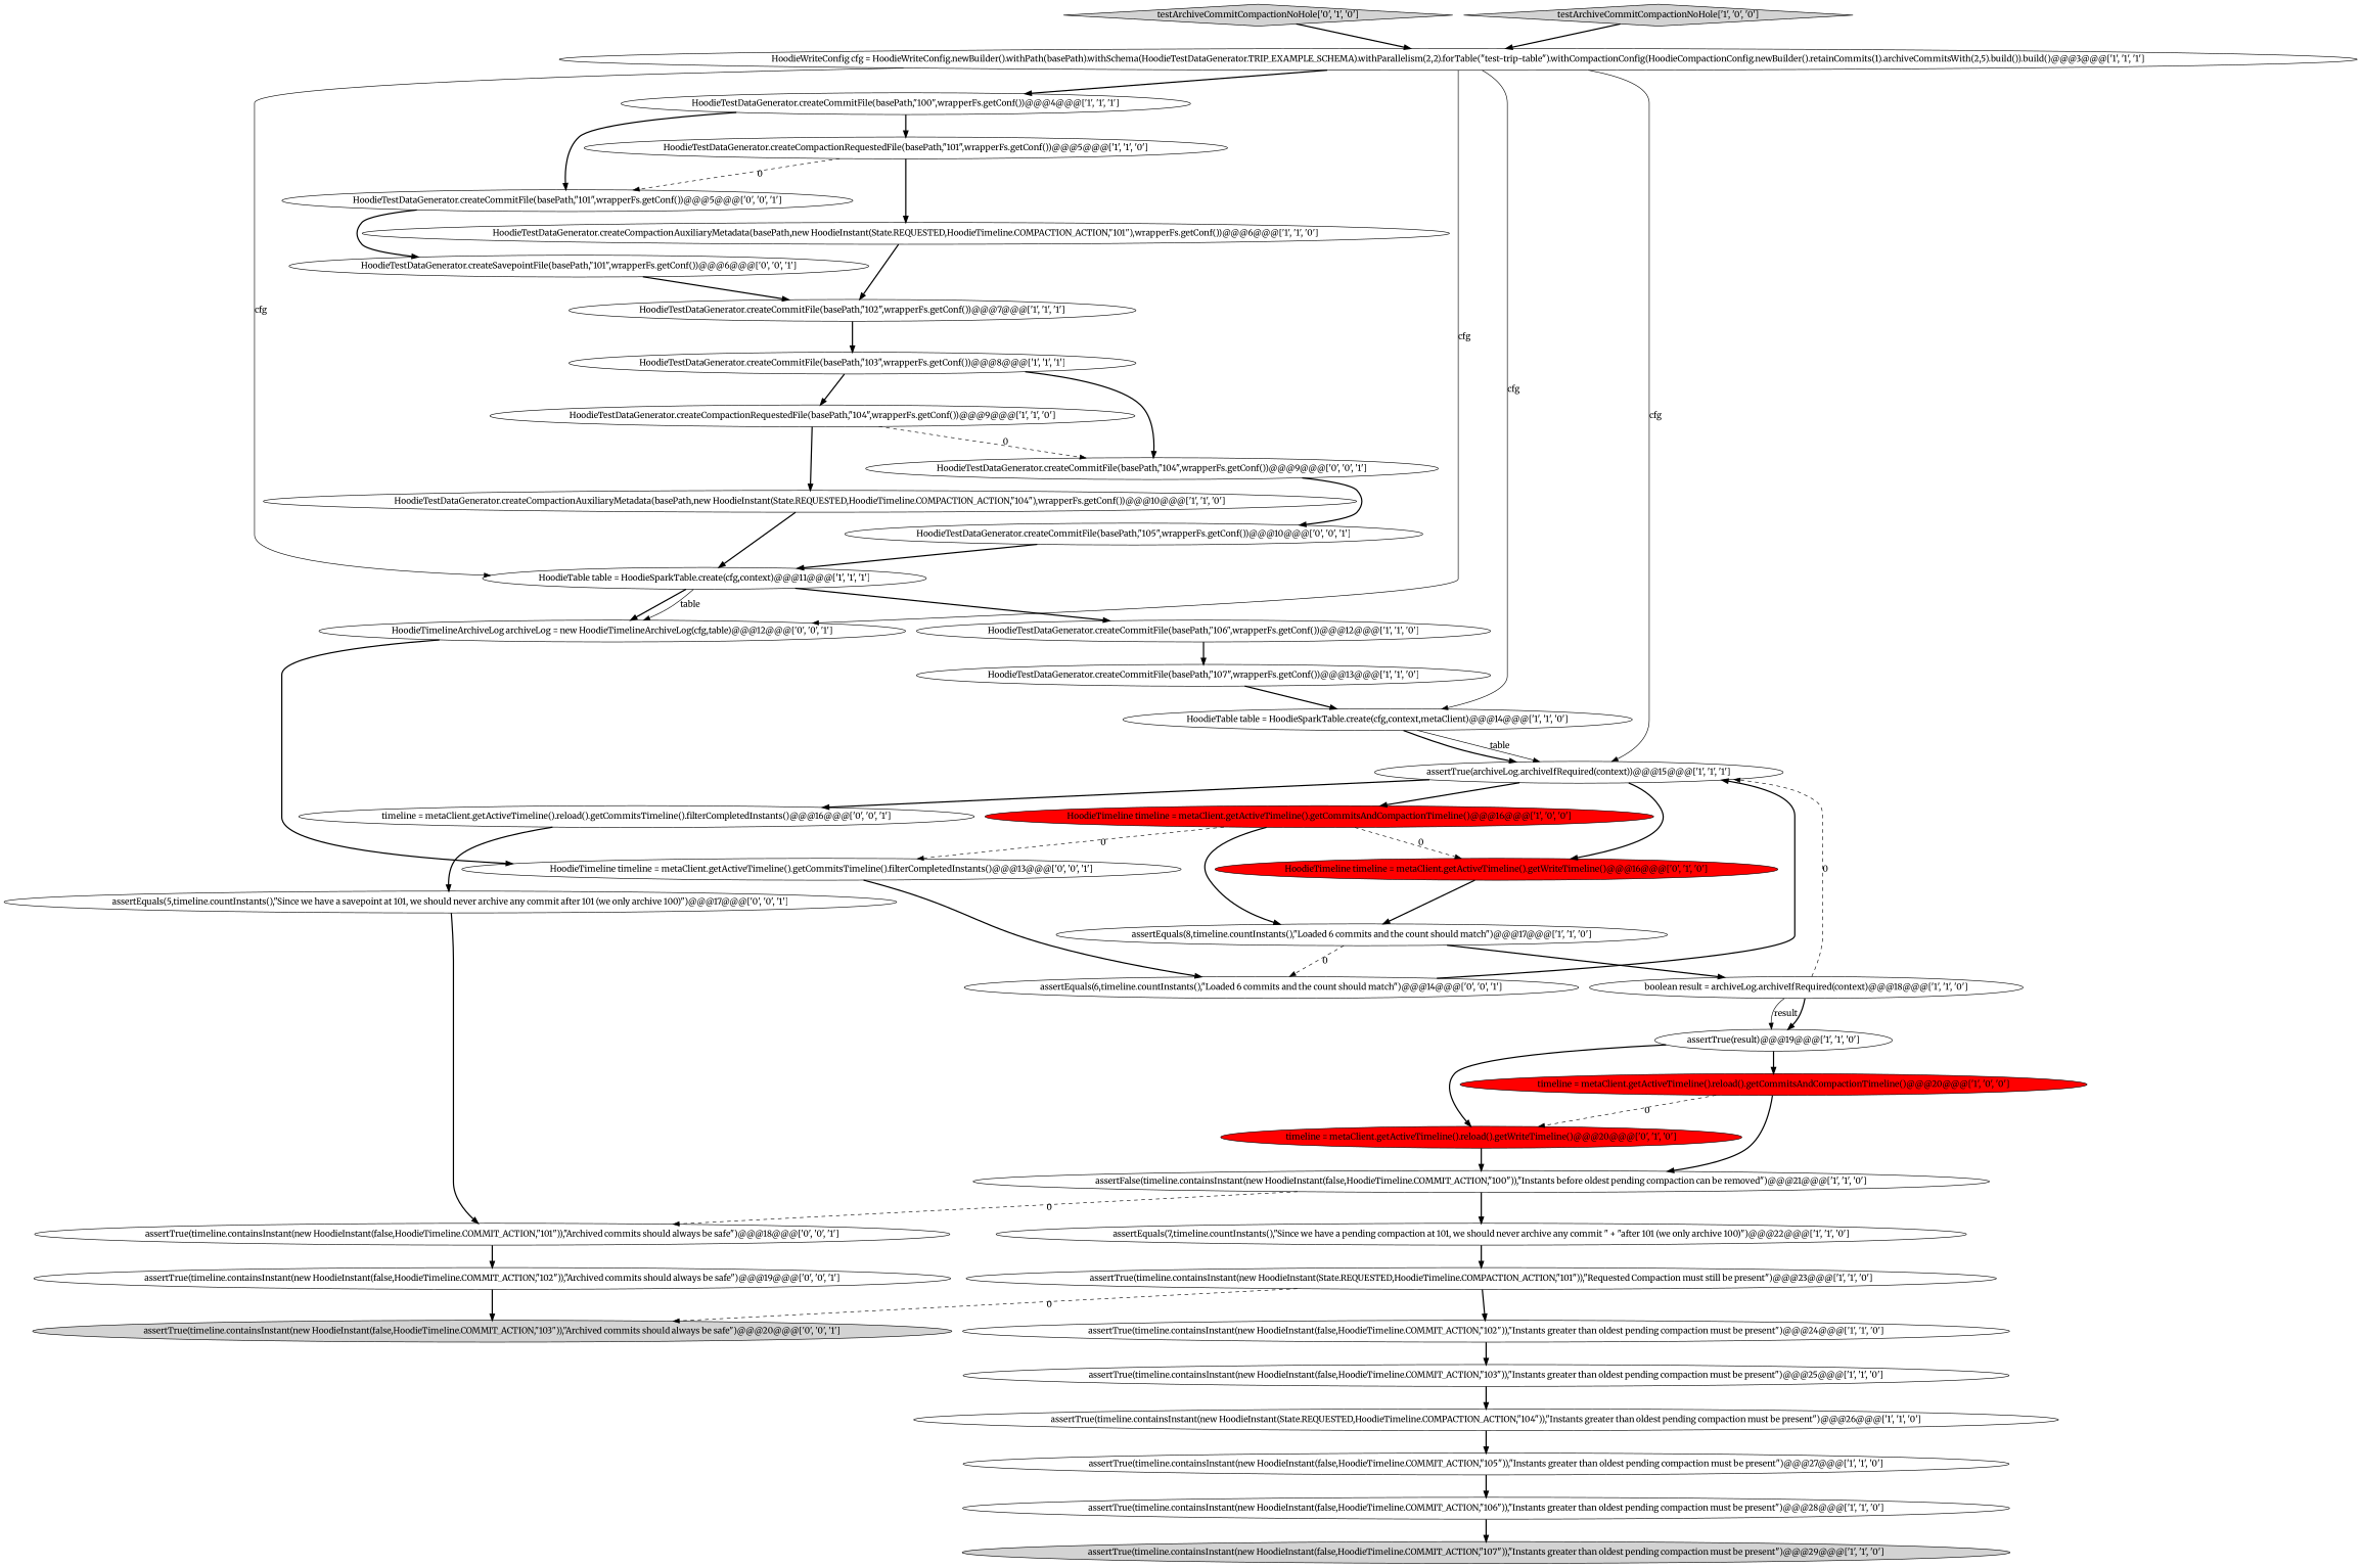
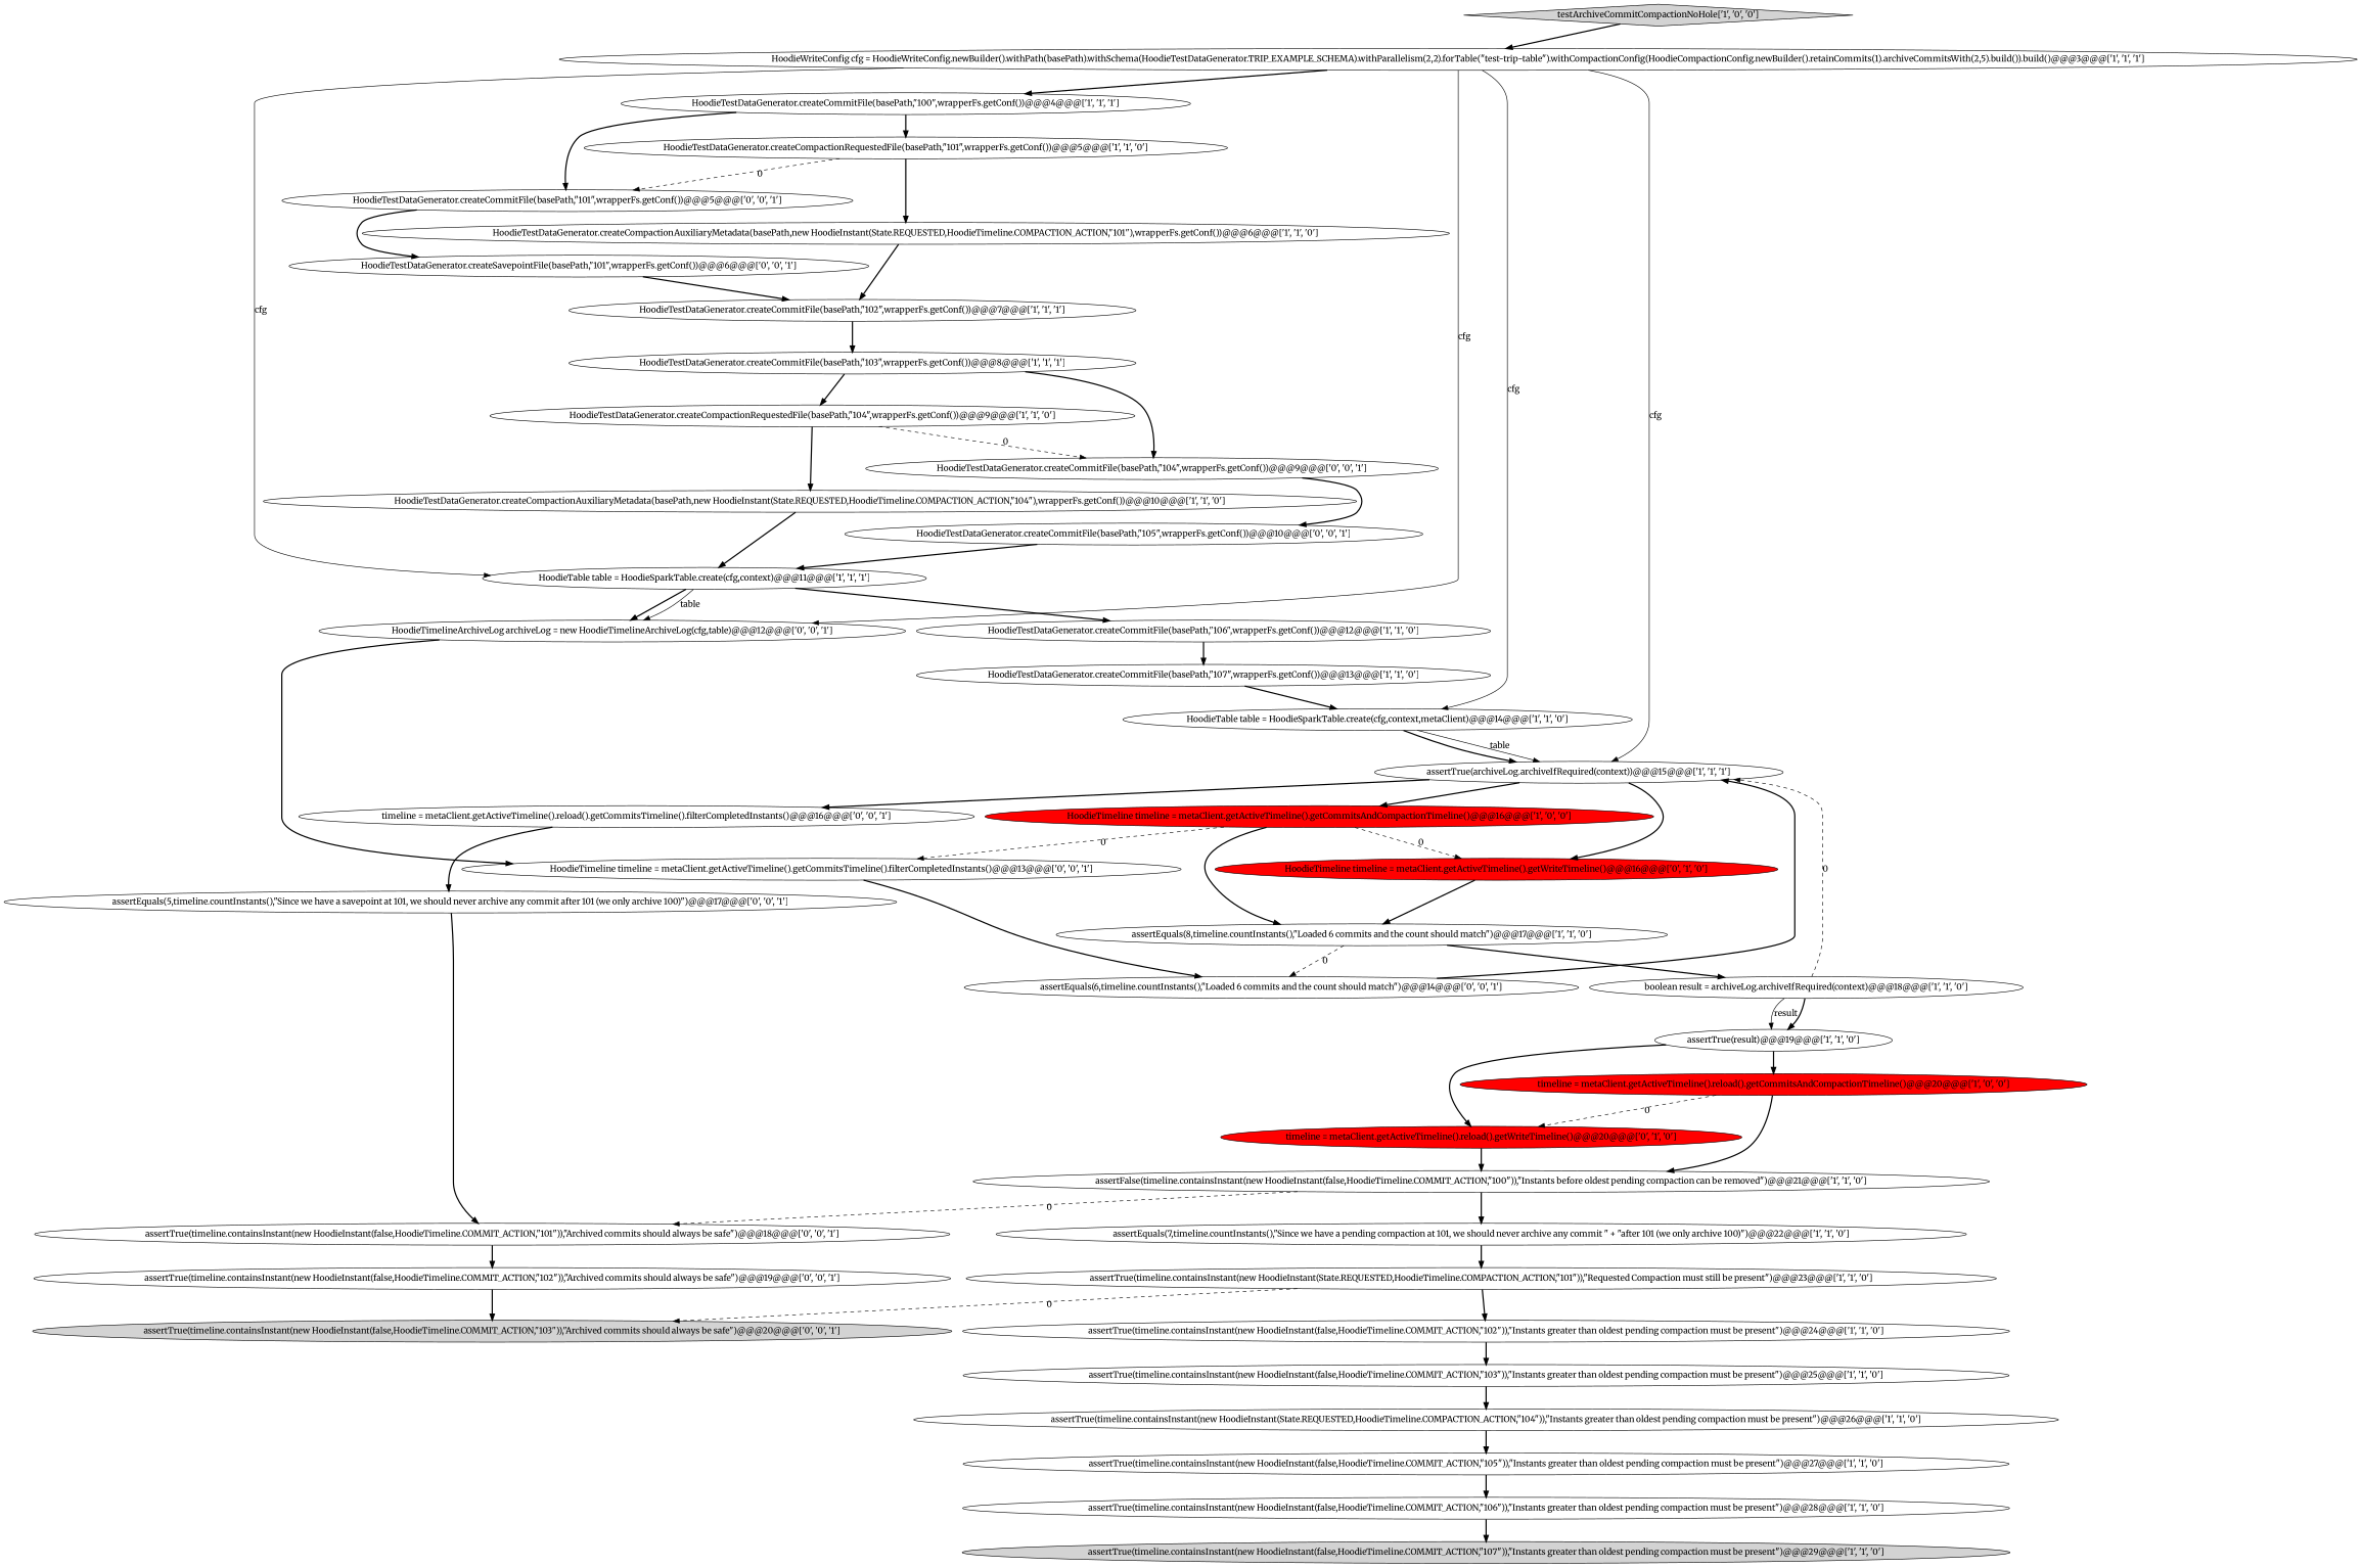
  digraph {
    fontname=Merriweather
    node [fillcolor=white fontname=Merriweather shape=ellipse style=filled]
    edge [fontname=Merriweather style=bold]
    n1 [label="assertTrue(timeline.containsInstant(new HoodieInstant(false,HoodieTimeline.COMMIT_ACTION,\"102\")),\"Instants greater than oldest pending compaction must be present\")@@@24@@@['1', '1', '0']"]
    n2 [label="assertTrue(timeline.containsInstant(new HoodieInstant(false,HoodieTimeline.COMMIT_ACTION,\"103\")),\"Instants greater than oldest pending compaction must be present\")@@@25@@@['1', '1', '0']"]
    n3 [label="assertTrue(timeline.containsInstant(new HoodieInstant(State.REQUESTED,HoodieTimeline.COMPACTION_ACTION,\"104\")),\"Instants greater than oldest pending compaction must be present\")@@@26@@@['1', '1', '0']"]
    n4 [fillcolor=lightgray label="assertTrue(timeline.containsInstant(new HoodieInstant(false,HoodieTimeline.COMMIT_ACTION,\"103\")),\"Archived commits should always be safe\")@@@20@@@['0', '0', '1']"]
    n5 [label="assertTrue(timeline.containsInstant(new HoodieInstant(false,HoodieTimeline.COMMIT_ACTION,\"105\")),\"Instants greater than oldest pending compaction must be present\")@@@27@@@['1', '1', '0']"]
    n6 [label="assertTrue(timeline.containsInstant(new HoodieInstant(false,HoodieTimeline.COMMIT_ACTION,\"106\")),\"Instants greater than oldest pending compaction must be present\")@@@28@@@['1', '1', '0']"]
    n7 [fillcolor=lightgray label="assertTrue(timeline.containsInstant(new HoodieInstant(false,HoodieTimeline.COMMIT_ACTION,\"107\")),\"Instants greater than oldest pending compaction must be present\")@@@29@@@['1', '1', '0']"]
    n8 [label="assertTrue(timeline.containsInstant(new HoodieInstant(false,HoodieTimeline.COMMIT_ACTION,\"101\")),\"Archived commits should always be safe\")@@@18@@@['0', '0', '1']"]
    n9 [label="assertTrue(timeline.containsInstant(new HoodieInstant(false,HoodieTimeline.COMMIT_ACTION,\"102\")),\"Archived commits should always be safe\")@@@19@@@['0', '0', '1']"]
    n10 [label="assertEquals(5,timeline.countInstants(),\"Since we have a savepoint at 101, we should never archive any commit after 101 (we only archive 100)\")@@@17@@@['0', '0', '1']"]
    n11 [label="HoodieTestDataGenerator.createCommitFile(basePath,\"102\",wrapperFs.getConf())@@@7@@@['1', '1', '1']"]
    n12 [label="HoodieTestDataGenerator.createCommitFile(basePath,\"103\",wrapperFs.getConf())@@@8@@@['1', '1', '1']"]
    n13 [label="HoodieTestDataGenerator.createCompactionRequestedFile(basePath,\"104\",wrapperFs.getConf())@@@9@@@['1', '1', '0']"]
    n14 [label="HoodieTestDataGenerator.createCommitFile(basePath,\"104\",wrapperFs.getConf())@@@9@@@['0', '0', '1']"]
    n15 [label="HoodieTestDataGenerator.createCompactionAuxiliaryMetadata(basePath,new HoodieInstant(State.REQUESTED,HoodieTimeline.COMPACTION_ACTION,\"104\"),wrapperFs.getConf())@@@10@@@['1', '1', '0']"]
    n16 [label="HoodieTable table = HoodieSparkTable.create(cfg,context)@@@11@@@['1', '1', '1']"]
    n17 [label="HoodieTimelineArchiveLog archiveLog = new HoodieTimelineArchiveLog(cfg,table)@@@12@@@['0', '0', '1']"]
    n18 [label="HoodieTestDataGenerator.createCommitFile(basePath,\"106\",wrapperFs.getConf())@@@12@@@['1', '1', '0']"]
    n19 [label="HoodieTimeline timeline = metaClient.getActiveTimeline().getCommitsTimeline().filterCompletedInstants()@@@13@@@['0', '0', '1']"]
    n20 [label="assertEquals(6,timeline.countInstants(),\"Loaded 6 commits and the count should match\")@@@14@@@['0', '0', '1']"]
    n21 [label="assertTrue(archiveLog.archiveIfRequired(context))@@@15@@@['1', '1', '1']"]
    n22 [label="HoodieTestDataGenerator.createSavepointFile(basePath,\"101\",wrapperFs.getConf())@@@6@@@['0', '0', '1']"]
    n23 [label="HoodieTestDataGenerator.createCompactionRequestedFile(basePath,\"101\",wrapperFs.getConf())@@@5@@@['1', '1', '0']"]
    n24 [label="HoodieTestDataGenerator.createCommitFile(basePath,\"101\",wrapperFs.getConf())@@@5@@@['0', '0', '1']"]
    n25 [label="HoodieTestDataGenerator.createCompactionAuxiliaryMetadata(basePath,new HoodieInstant(State.REQUESTED,HoodieTimeline.COMPACTION_ACTION,\"101\"),wrapperFs.getConf())@@@6@@@['1', '1', '0']"]
    n26 [label="HoodieTestDataGenerator.createCommitFile(basePath,\"105\",wrapperFs.getConf())@@@10@@@['0', '0', '1']"]
    n27 [label="timeline = metaClient.getActiveTimeline().reload().getCommitsTimeline().filterCompletedInstants()@@@16@@@['0', '0', '1']"]
    n28 [label="HoodieTable table = HoodieSparkTable.create(cfg,context,metaClient)@@@14@@@['1', '1', '0']"]
    n29 [fillcolor=red label="HoodieTimeline timeline = metaClient.getActiveTimeline().getWriteTimeline()@@@16@@@['0', '1', '0']"]
    n30 [fillcolor=red label="HoodieTimeline timeline = metaClient.getActiveTimeline().getCommitsAndCompactionTimeline()@@@16@@@['1', '0', '0']"]
    n31 [label="HoodieTestDataGenerator.createCommitFile(basePath,\"100\",wrapperFs.getConf())@@@4@@@['1', '1', '1']"]
    n32 [fillcolor=red label="timeline = metaClient.getActiveTimeline().reload().getWriteTimeline()@@@20@@@['0', '1', '0']"]
    n33 [label="assertFalse(timeline.containsInstant(new HoodieInstant(false,HoodieTimeline.COMMIT_ACTION,\"100\")),\"Instants before oldest pending compaction can be removed\")@@@21@@@['1', '1', '0']"]
    n34 [label="assertEquals(7,timeline.countInstants(),\"Since we have a pending compaction at 101, we should never archive any commit \" + \"after 101 (we only archive 100)\")@@@22@@@['1', '1', '0']"]
    n35 [label="assertTrue(result)@@@19@@@['1', '1', '0']"]
    n36 [fillcolor=red label="timeline = metaClient.getActiveTimeline().reload().getCommitsAndCompactionTimeline()@@@20@@@['1', '0', '0']"]
    n37 [label="HoodieWriteConfig cfg = HoodieWriteConfig.newBuilder().withPath(basePath).withSchema(HoodieTestDataGenerator.TRIP_EXAMPLE_SCHEMA).withParallelism(2,2).forTable(\"test-trip-table\").withCompactionConfig(HoodieCompactionConfig.newBuilder().retainCommits(1).archiveCommitsWith(2,5).build()).build()@@@3@@@['1', '1', '1']"]
    n38 [label="assertTrue(timeline.containsInstant(new HoodieInstant(State.REQUESTED,HoodieTimeline.COMPACTION_ACTION,\"101\")),\"Requested Compaction must still be present\")@@@23@@@['1', '1', '0']"]
    n39 [label="assertEquals(8,timeline.countInstants(),\"Loaded 6 commits and the count should match\")@@@17@@@['1', '1', '0']"]
    n40 [label="boolean result = archiveLog.archiveIfRequired(context)@@@18@@@['1', '1', '0']"]
    n41 [label="HoodieTestDataGenerator.createCommitFile(basePath,\"107\",wrapperFs.getConf())@@@13@@@['1', '1', '0']"]
-   n42 [fillcolor=lightgray label="testArchiveCommitCompactionNoHole['0', '1', '0']" shape=diamond]
    n43 [fillcolor=lightgray label="testArchiveCommitCompactionNoHole['1', '0', '0']" shape=diamond]
    n1 -> n2
    n2 -> n3
    n3 -> n5
    n5 -> n6
    n6 -> n7
    n8 -> n9
    n9 -> n4
    n10 -> n8
    n11 -> n12
    n12 -> n13
    n12 -> n14
    n13 -> n14 [label=0 style=dashed]
    n13 -> n15
    n14 -> n26
    n15 -> n16
    n16 -> n17
    n16 -> n17 [label=table style=solid]
    n16 -> n18
    n17 -> n19
    n18 -> n41
    n19 -> n20
    n20 -> n21
    n21 -> n27
    n21 -> n29
    n21 -> n30
    n22 -> n11
    n23 -> n24 [label=0 style=dashed]
    n23 -> n25
    n24 -> n22
    n25 -> n11
    n26 -> n16
    n27 -> n10
    n28 -> n21 [label=table style=solid]
    n28 -> n21
    n29 -> n39
    n30 -> n19 [label=0 style=dashed]
    n30 -> n29 [label=0 style=dashed]
    n30 -> n39
    n31 -> n23
    n31 -> n24
    n32 -> n33
    n33 -> n8 [label=0 style=dashed]
    n33 -> n34
    n34 -> n38
    n35 -> n32
    n35 -> n36
    n36 -> n32 [label=0 style=dashed]
    n36 -> n33
    n37 -> n16 [label=cfg style=solid]
    n37 -> n17 [label=cfg style=solid]
    n37 -> n21 [label=cfg style=solid]
    n37 -> n28 [label=cfg style=solid]
    n37 -> n31
    n38 -> n1
    n38 -> n4 [label=0 style=dashed]
    n39 -> n20 [label=0 style=dashed]
    n39 -> n40
    n40 -> n21 [label=0 style=dashed]
    n40 -> n35 [label=result style=solid]
    n40 -> n35
    n41 -> n28
-   n42 -> n37
    n43 -> n37
  }
